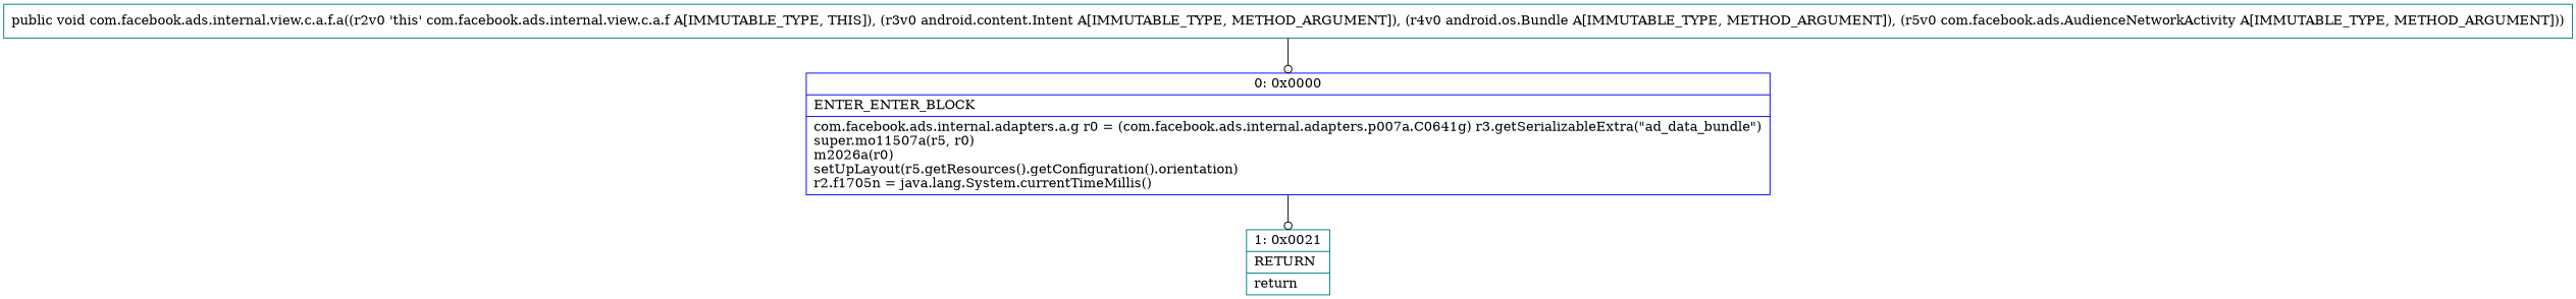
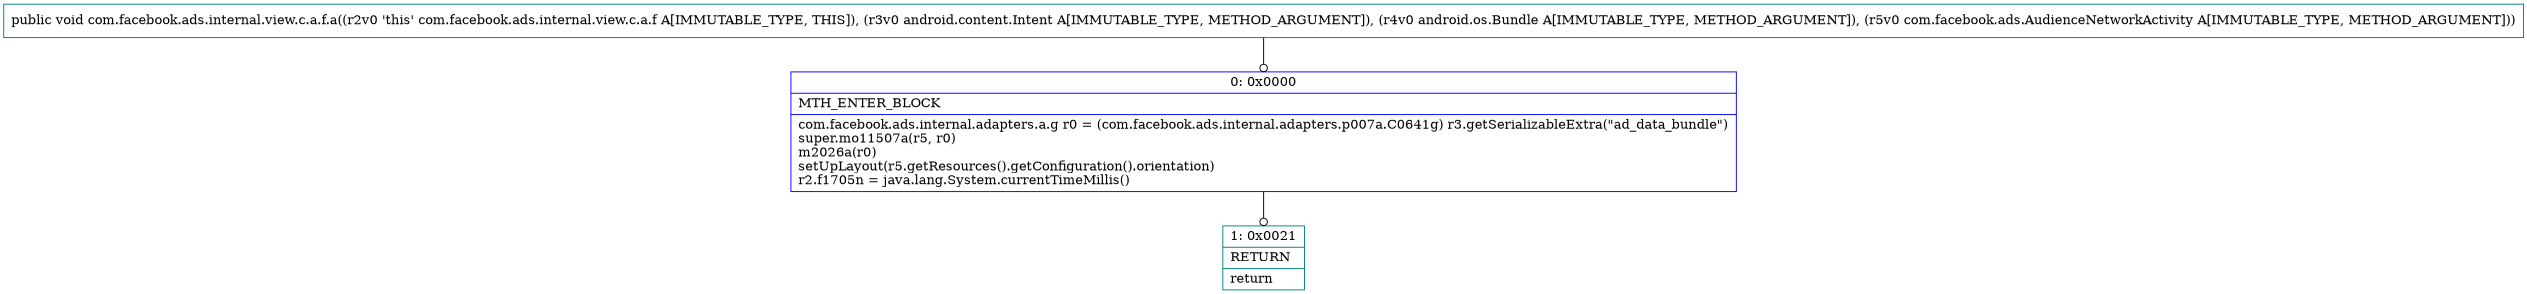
  digraph {
    node [shape=record color=teal]
    edge [style=solid arrowhead=odot]
-   n1 [label="{0\:\ 0x0000|ENTER_ENTER_BLOCK\l|com.facebook.ads.internal.adapters.a.g r0 = (com.facebook.ads.internal.adapters.p007a.C0641g) r3.getSerializableExtra(\"ad_data_bundle\")\lsuper.mo11507a(r5, r0)\lm2026a(r0)\lsetUpLayout(r5.getResources().getConfiguration().orientation)\lr2.f1705n = java.lang.System.currentTimeMillis()\l}" color=blue]
+   n1 [label="{0\:\ 0x0000|MTH_ENTER_BLOCK\l|com.facebook.ads.internal.adapters.a.g r0 = (com.facebook.ads.internal.adapters.p007a.C0641g) r3.getSerializableExtra(\"ad_data_bundle\")\lsuper.mo11507a(r5, r0)\lm2026a(r0)\lsetUpLayout(r5.getResources().getConfiguration().orientation)\lr2.f1705n = java.lang.System.currentTimeMillis()\l}" color=blue]
    n2 [label="{1\:\ 0x0021|RETURN\l|return\l}"]
    n3 [label="{public void com.facebook.ads.internal.view.c.a.f.a((r2v0 'this' com.facebook.ads.internal.view.c.a.f A[IMMUTABLE_TYPE, THIS]), (r3v0 android.content.Intent A[IMMUTABLE_TYPE, METHOD_ARGUMENT]), (r4v0 android.os.Bundle A[IMMUTABLE_TYPE, METHOD_ARGUMENT]), (r5v0 com.facebook.ads.AudienceNetworkActivity A[IMMUTABLE_TYPE, METHOD_ARGUMENT])) }"]
    n1 -> n2
    n3 -> n1
  }
